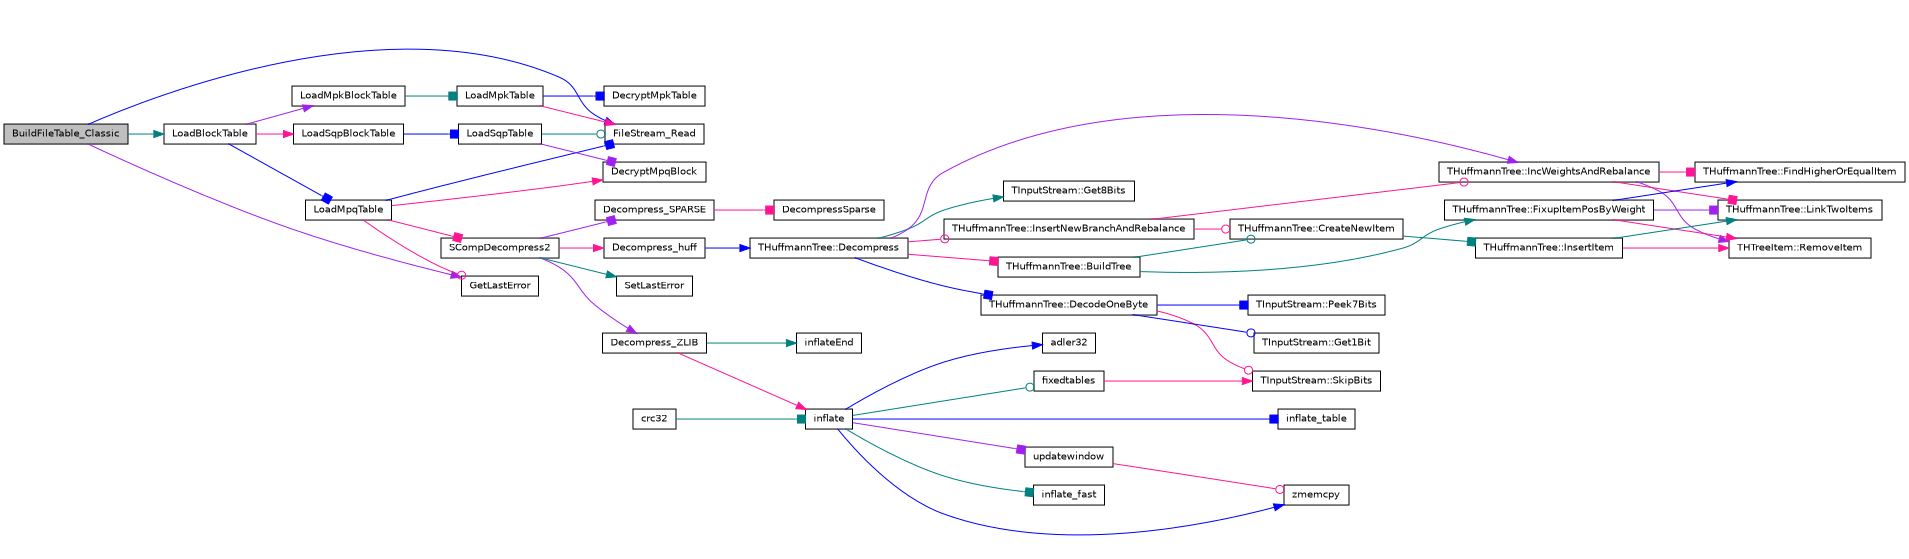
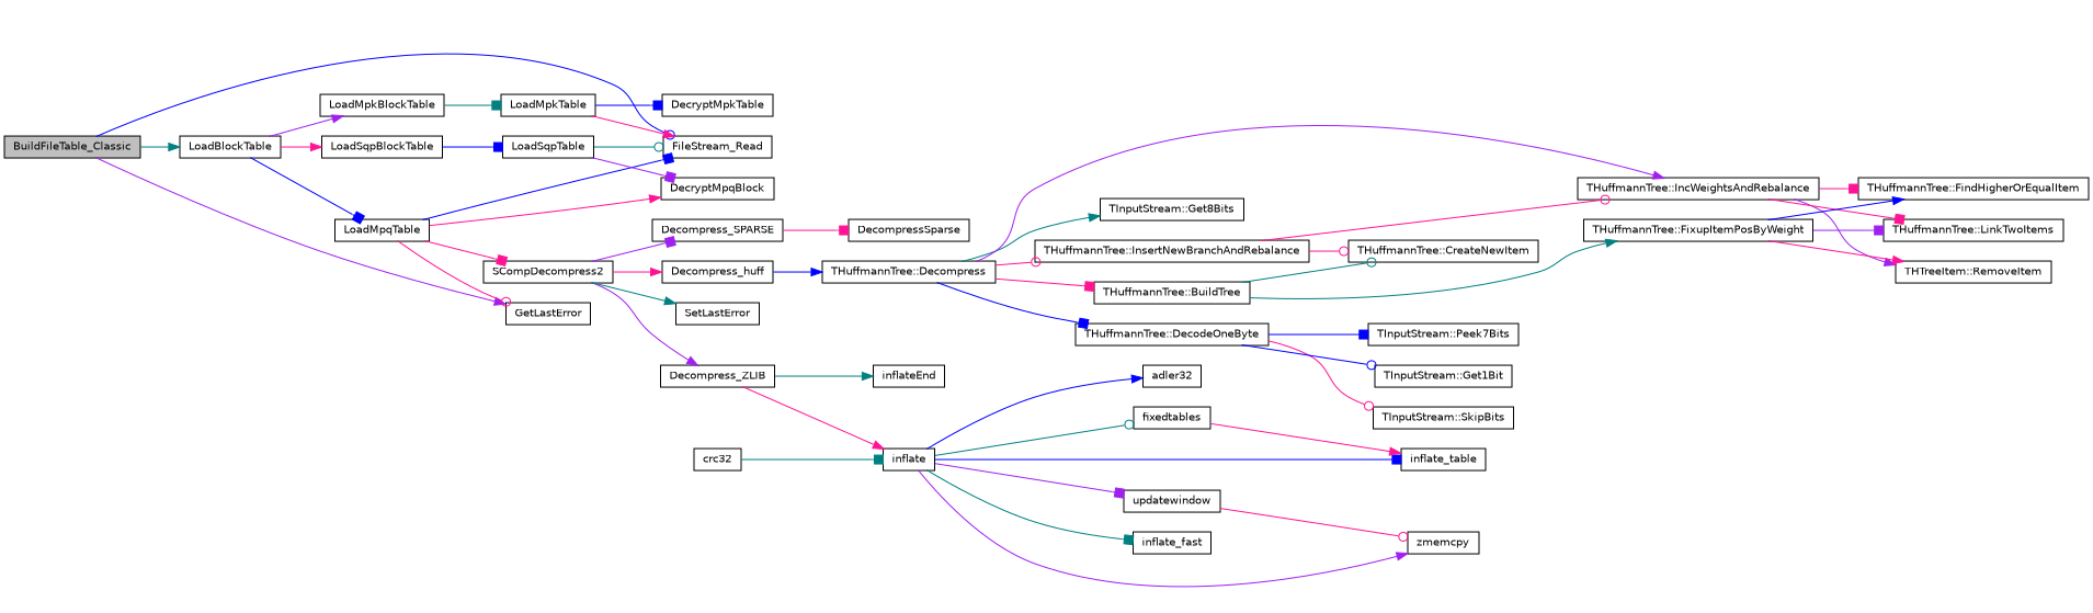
  digraph {
    rankdir=LR
    node [color=black fillcolor=white fontname=Helvetica fontsize=10 shape=record style=filled]
    edge [arrowhead=normal color=deeppink fontname=Helvetica fontsize=10 labelfontname=Helvetica labelfontsize=10 style=solid]
    n1 [fillcolor=grey75 fontcolor=black height=0.2 label=BuildFileTable_Classic width=0.4]
    n2 [height=0.2 label=LoadBlockTable width=0.4]
    n3 [height=0.2 label=FileStream_Read width=0.4]
    n4 [height=0.2 label=GetLastError width=0.4]
    n5 [height=0.2 label=LoadMpqTable width=0.4]
    n6 [height=0.2 label=LoadSqpBlockTable width=0.4]
    n7 [height=0.2 label=LoadMpkBlockTable width=0.4]
    n8 [height=0.2 label=DecryptMpqBlock width=0.4]
    n9 [height=0.2 label=SCompDecompress2 width=0.4]
    n10 [height=0.2 label=LoadSqpTable width=0.4]
    n11 [height=0.2 label=LoadMpkTable width=0.4]
    n12 [height=0.2 label=Decompress_ZLIB width=0.4]
    n13 [height=0.2 label=Decompress_SPARSE width=0.4]
    n14 [height=0.2 label=Decompress_huff width=0.4]
    n15 [height=0.2 label=SetLastError width=0.4]
    n16 [height=0.2 label=inflate width=0.4]
    n17 [height=0.2 label=inflateEnd width=0.4]
    n18 [height=0.2 label=DecompressSparse width=0.4]
    n19 [height=0.2 label="THuffmannTree::Decompress" width=0.4]
    n20 [height=0.2 label=adler32 width=0.4]
    n21 [height=0.2 label=zmemcpy width=0.4]
    n22 [height=0.2 label=fixedtables width=0.4]
    n23 [height=0.2 label=inflate_table width=0.4]
    n24 [height=0.2 label=inflate_fast width=0.4]
    n25 [height=0.2 label=updatewindow width=0.4]
    n26 [height=0.2 label=crc32 width=0.4]
    n27 [height=0.2 label="TInputStream::Get8Bits" width=0.4]
    n28 [height=0.2 label="THuffmannTree::BuildTree" width=0.4]
    n29 [height=0.2 label="THuffmannTree::DecodeOneByte" width=0.4]
    n30 [height=0.2 label="THuffmannTree::InsertNewBranchAndRebalance" width=0.4]
    n31 [height=0.2 label="THuffmannTree::IncWeightsAndRebalance" width=0.4]
    n32 [height=0.2 label="THuffmannTree::CreateNewItem" width=0.4]
    n33 [height=0.2 label="THuffmannTree::FixupItemPosByWeight" width=0.4]
    n34 [height=0.2 label="TInputStream::Peek7Bits" width=0.4]
    n35 [height=0.2 label="TInputStream::SkipBits" width=0.4]
    n36 [height=0.2 label="TInputStream::Get1Bit" width=0.4]
    n37 [height=0.2 label="THTreeItem::RemoveItem" width=0.4]
    n38 [height=0.2 label="THuffmannTree::LinkTwoItems" width=0.4]
    n39 [height=0.2 label="THuffmannTree::FindHigherOrEqualItem" width=0.4]
-   n40 [height=0.2 label="THuffmannTree::InsertItem" width=0.4]
    n41 [height=0.2 label=DecryptMpkTable width=0.4]
    n1 -> n2 [color=teal]
-   n1 -> n3 [color=blue]
+   n1 -> n3 [arrowhead=odot color=blue]
    n1 -> n4 [color=purple]
    n2 -> n5 [arrowhead=box color=blue]
    n2 -> n6
    n2 -> n7 [color=purple]
    n5 -> n3 [arrowhead=box color=blue]
    n5 -> n4 [arrowhead=odot]
    n5 -> n8
    n5 -> n9 [arrowhead=box]
    n6 -> n10 [arrowhead=box color=blue]
    n7 -> n11 [arrowhead=box color=teal]
    n9 -> n12 [color=purple]
    n9 -> n13 [arrowhead=box color=purple]
    n9 -> n14
    n9 -> n15 [color=teal]
    n10 -> n3 [arrowhead=odot color=teal]
    n10 -> n8 [arrowhead=box color=purple]
    n11 -> n3
    n11 -> n41 [arrowhead=box color=blue]
    n12 -> n16
    n12 -> n17 [color=teal]
    n13 -> n18 [arrowhead=box]
    n14 -> n19 [color=blue]
    n16 -> n20 [color=blue]
-   n16 -> n21 [color=blue]
+   n16 -> n21 [color=purple]
    n16 -> n22 [arrowhead=odot color=teal]
    n16 -> n23 [arrowhead=box color=blue]
    n16 -> n24 [arrowhead=box color=teal]
    n16 -> n25 [arrowhead=box color=purple]
    n19 -> n27 [color=teal]
    n19 -> n28 [arrowhead=box]
    n19 -> n29 [arrowhead=box color=blue]
    n19 -> n30 [arrowhead=odot]
    n19 -> n31 [color=purple]
-   n22 -> n35
+   n22 -> n23
    n25 -> n21 [arrowhead=odot]
    n26 -> n16 [arrowhead=box color=teal]
    n28 -> n32 [arrowhead=odot color=teal]
    n28 -> n33 [color=teal]
    n29 -> n34 [arrowhead=box color=blue]
    n29 -> n35 [arrowhead=odot]
    n29 -> n36 [arrowhead=odot color=blue]
    n30 -> n31 [arrowhead=odot]
    n30 -> n32 [arrowhead=odot]
    n31 -> n37 [color=purple]
    n31 -> n38 [arrowhead=box]
    n31 -> n39 [arrowhead=box]
-   n32 -> n40 [arrowhead=box color=teal]
    n33 -> n37
    n33 -> n38 [arrowhead=box color=purple]
    n33 -> n39 [color=blue]
-   n40 -> n37
-   n40 -> n38 [color=teal]
  }
